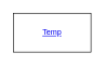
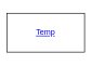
  <mxCell id="0" />
  <mxCell id="1" parent="0" />
- <mxCell id="2" value="&lt;a href=&quot;./Temp.md&quot;&gt;Temp&lt;/a&gt;" style="rounded=0;whiteSpace=wrap;html=1;" parent="1" vertex="1"><mxGeometry x="20" y="20" width="120" height="60" as="geometry" /></mxCell>
+ <mxCell id="2" value="&lt;a href=&quot;./Temp.md&quot;&gt;Temp&lt;/a&gt;" style="rounded=0;whiteSpace=wrap;html=1;" parent="1" vertex="1"><mxGeometry x="10" y="20" width="120" height="60" as="geometry" /></mxCell>
